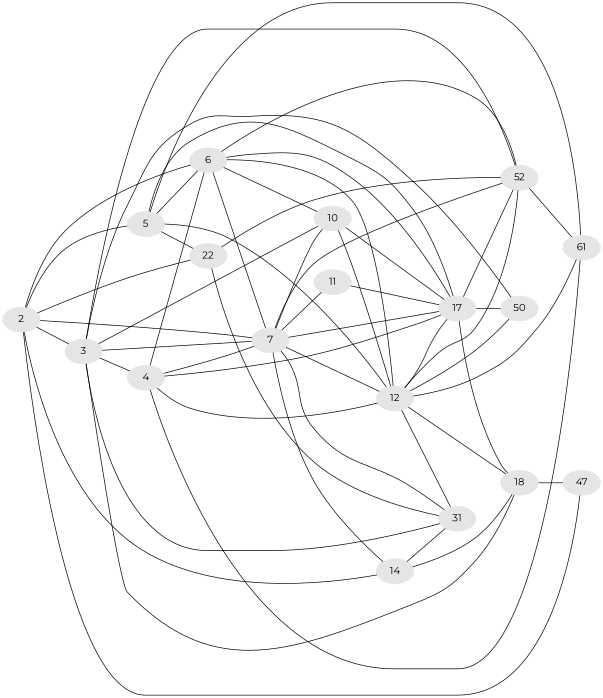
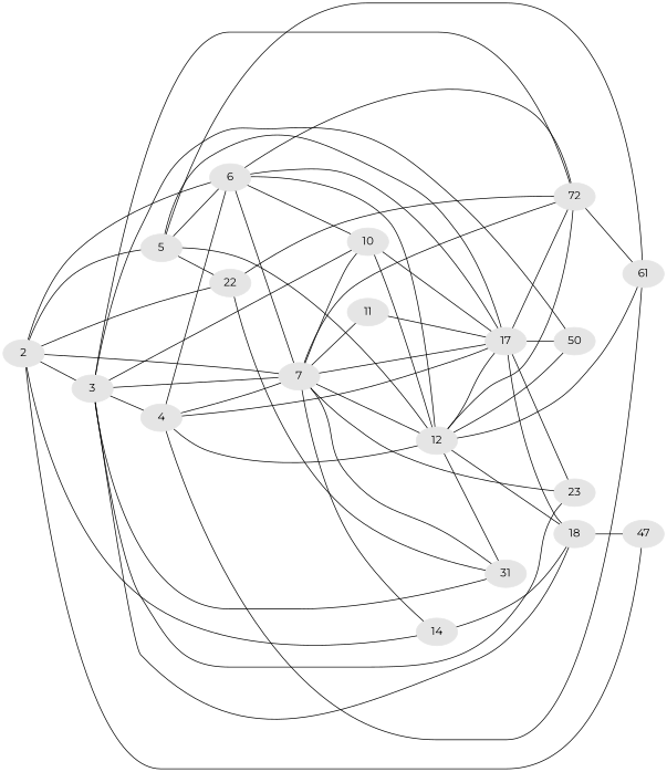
  graph {
    fontname=Montserrat
    rankdir=LR
    node [color=gray90 fontname=Montserrat style=filled]
    edge [fontname=Montserrat]
    3 [super="+53+8+16"]
    31 [super="+51+58+33"]
    7 [super="+9"]
    10 [super="+34+37"]
    4 [super="+36"]
    18 [super="+41+27+26"]
+   23
    50 [super="+55"]
-   52 [super="+64+59"]
+   52 [super="+64+59" label=72]
    17 [super="+42+28+21"]
    2 [super="+32+24"]
    5 [super="+19+38"]
    6 [super="+66+44"]
    14 [super="+15"]
    22 [super="+46+63"]
    47
    12 [super="+25+45+62+13"]
    61
    11
    3 -- 31
    3 -- 7
    3 -- 10
    3 -- 4
    3 -- 18
+   3 -- 23 [weight=2]
    3 -- 50 [weight=2]
    3 -- 52
    7 -- 31
    7 -- 10 [weight=2]
+   7 -- 23
    7 -- 52
    7 -- 17 [weight=3]
    7 -- 14 [weight=2]
    7 -- 12
    7 -- 11
    10 -- 17
    10 -- 12
    4 -- 7 [weight=2]
    4 -- 17
    4 -- 6
    4 -- 12
    4 -- 61
    18 -- 47 [weight=2]
    52 -- 61
    17 -- 18 [weight=2]
+   17 -- 23
    17 -- 50
    17 -- 52
    2 -- 3 [weight=2]
    2 -- 7 [weight=3]
    2 -- 5
    2 -- 6
    2 -- 14
    2 -- 22
    2 -- 47
    5 -- 17
    5 -- 6
    5 -- 22 [weight=2]
    5 -- 12
    5 -- 61
    6 -- 7
    6 -- 10
    6 -- 52 [weight=2]
    6 -- 17
    6 -- 12
-   14 -- 31 [weight=2]
    14 -- 18
    22 -- 31
    22 -- 52
    12 -- 31
    12 -- 18 [weight=2]
    12 -- 50 [weight=2]
    12 -- 52
    12 -- 17 [weight=2]
    12 -- 61
    11 -- 17
  }
